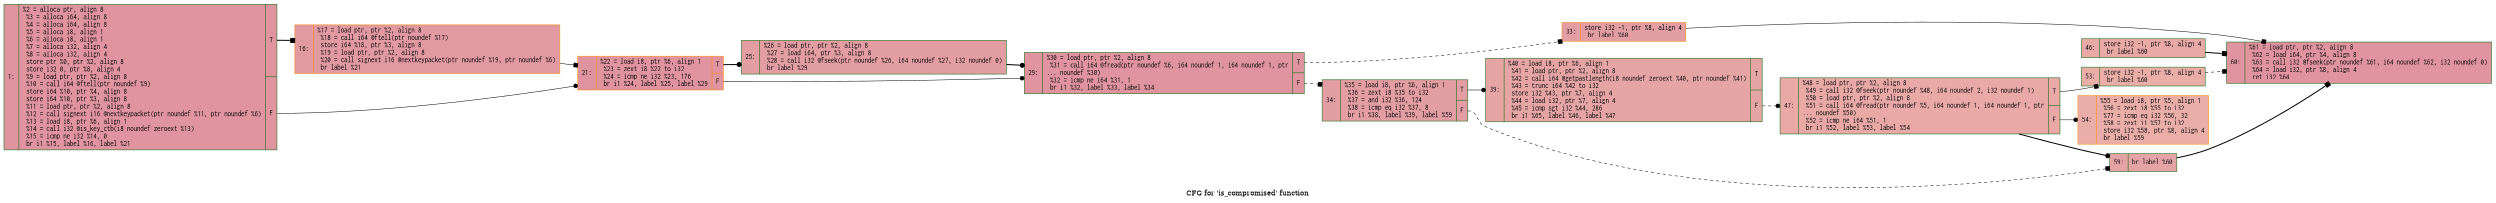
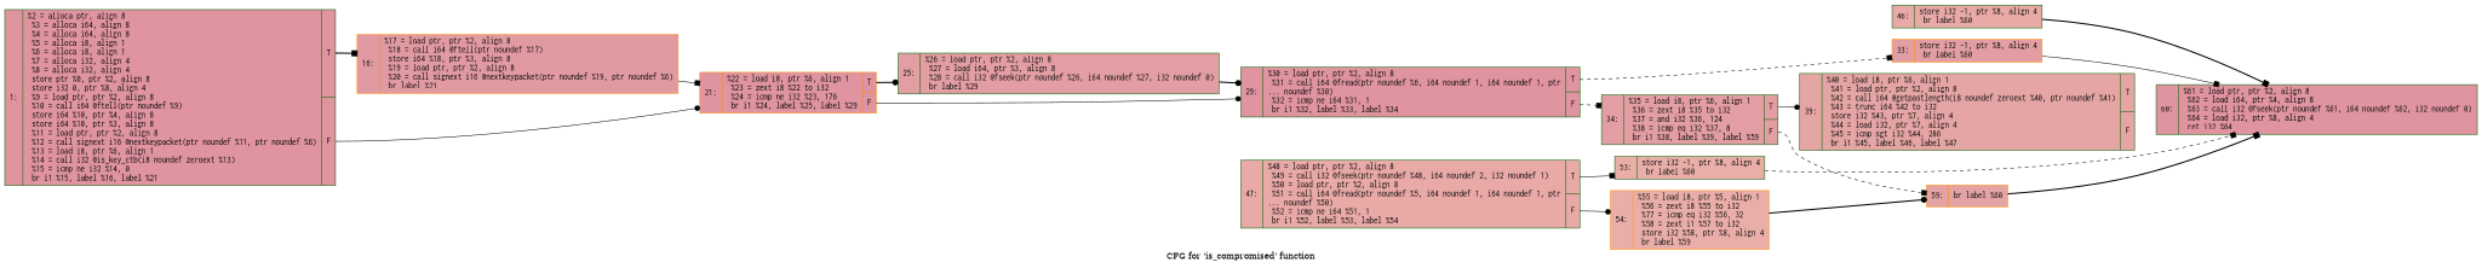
  digraph {
    label="CFG for 'is_compromised' function"
    rankdir=LR
    node [color=darkgreen fillcolor="#b70d2870" fontname=Courier shape=record style=filled]
    edge [arrowhead=box style=solid]
    n1 [label="{1:\l|  %2 = alloca ptr, align 8\l  %3 = alloca i64, align 8\l  %4 = alloca i64, align 8\l  %5 = alloca i8, align 1\l  %6 = alloca i8, align 1\l  %7 = alloca i32, align 4\l  %8 = alloca i32, align 4\l  store ptr %0, ptr %2, align 8\l  store i32 0, ptr %8, align 4\l  %9 = load ptr, ptr %2, align 8\l  %10 = call i64 @ftell(ptr noundef %9)\l  store i64 %10, ptr %4, align 8\l  store i64 %10, ptr %3, align 8\l  %11 = load ptr, ptr %2, align 8\l  %12 = call signext i16 @nextkeypacket(ptr noundef %11, ptr noundef %6)\l  %13 = load i8, ptr %6, align 1\l  %14 = call i32 @is_key_ctb(i8 noundef zeroext %13)\l  %15 = icmp ne i32 %14, 0\l  br i1 %15, label %16, label %21\l|{<s0>T|<s1>F}}"]
    n2 [color=darkorange fillcolor="#bb1b2c70" label="{16:\l|  %17 = load ptr, ptr %2, align 8\l  %18 = call i64 @ftell(ptr noundef %17)\l  store i64 %18, ptr %3, align 8\l  %19 = load ptr, ptr %2, align 8\l  %20 = call signext i16 @nextkeypacket(ptr noundef %19, ptr noundef %6)\l  br label %21\l}"]
    n3 [color=darkorange label="{21:\l|  %22 = load i8, ptr %6, align 1\l  %23 = zext i8 %22 to i32\l  %24 = icmp ne i32 %23, 176\l  br i1 %24, label %25, label %29\l|{<s0>T|<s1>F}}"]
    n4 [fillcolor="#be242e70" label="{25:\l|  %26 = load ptr, ptr %2, align 8\l  %27 = load i64, ptr %3, align 8\l  %28 = call i32 @fseek(ptr noundef %26, i64 noundef %27, i32 noundef 0)\l  br label %29\l}"]
    n5 [label="{29:\l|  %30 = load ptr, ptr %2, align 8\l  %31 = call i64 @fread(ptr noundef %6, i64 noundef 1, i64 noundef 1, ptr\l... noundef %30)\l  %32 = icmp ne i64 %31, 1\l  br i1 %32, label %33, label %34\l|{<s0>T|<s1>F}}"]
    n6 [color=darkorange fillcolor="#be242e70" label="{33:\l|  store i32 -1, ptr %8, align 4\l  br label %60\l}"]
    n7 [fillcolor="#be242e70" label="{34:\l|  %35 = load i8, ptr %6, align 1\l  %36 = zext i8 %35 to i32\l  %37 = and i32 %36, 124\l  %38 = icmp eq i32 %37, 8\l  br i1 %38, label %39, label %59\l|{<s0>T|<s1>F}}"]
    n8 [label="{60:\l|  %61 = load ptr, ptr %2, align 8\l  %62 = load i64, ptr %4, align 8\l  %63 = call i32 @fseek(ptr noundef %61, i64 noundef %62, i32 noundef 0)\l  %64 = load i32, ptr %8, align 4\l  ret i32 %64\l}"]
-   n9 [fillcolor="#c5333470" label="{39:\l|  %40 = load i8, ptr %6, align 1\l  %41 = load ptr, ptr %2, align 8\l  %42 = call i64 @getpastlength(i8 noundef zeroext %40, ptr noundef %41)\l  %43 = trunc i64 %42 to i32\l  store i32 %43, ptr %7, align 4\l  %44 = load i32, ptr %7, align 4\l  %45 = icmp sgt i32 %44, 286\l  br i1 %65, label %46, label %47\l|{<s0>T|<s1>F}}"]
-   n10 [fillcolor="#c32e3170" label="{59:\l|  br label %60\l}"]
+   n9 [fillcolor="#c5333470" label="{39:\l|  %40 = load i8, ptr %6, align 1\l  %41 = load ptr, ptr %2, align 8\l  %42 = call i64 @getpastlength(i8 noundef zeroext %40, ptr noundef %41)\l  %43 = trunc i64 %42 to i32\l  store i32 %43, ptr %7, align 4\l  %44 = load i32, ptr %7, align 4\l  %45 = icmp sgt i32 %44, 286\l  br i1 %45, label %46, label %47\l|{<s0>T|<s1>F}}"]
+   n10 [color=darkorange fillcolor="#c32e3170" label="{59:\l|  br label %60\l}"]
    n11 [fillcolor="#ca3b3770" label="{47:\l|  %48 = load ptr, ptr %2, align 8\l  %49 = call i32 @fseek(ptr noundef %48, i64 noundef 2, i32 noundef 1)\l  %50 = load ptr, ptr %2, align 8\l  %51 = call i64 @fread(ptr noundef %5, i64 noundef 1, i64 noundef 1, ptr\l... noundef %50)\l  %52 = icmp ne i64 %51, 1\l  br i1 %52, label %53, label %54\l|{<s0>T|<s1>F}}"]
    n12 [fillcolor="#ca3b3770" label="{46:\l|  store i32 -1, ptr %8, align 4\l  br label %60\l}"]
    n13 [fillcolor="#d0473d70" label="{53:\l|  store i32 -1, ptr %8, align 4\l  br label %60\l}"]
    n14 [color=darkorange fillcolor="#d0473d70" label="{54:\l|  %55 = load i8, ptr %5, align 1\l  %56 = zext i8 %55 to i32\l  %77 = icmp eq i32 %56, 32\l  %58 = zext i1 %57 to i32\l  store i32 %58, ptr %8, align 4\l  br label %59\l}"]
    n1 -> n2 [style=bold tailport=s0]
    n1 -> n3 [arrowhead=dot tailport=s1]
    n2 -> n3
    n3 -> n4 [arrowhead=dot style=bold tailport=s0]
    n3 -> n5 [arrowhead=dot tailport=s1]
    n4 -> n5 [arrowhead=dot style=bold]
    n5 -> n6 [style=dashed tailport=s0]
    n5 -> n7 [style=dashed tailport=s1]
    n6 -> n8
    n7 -> n9 [arrowhead=dot tailport=s0]
    n7 -> n10 [style=dashed tailport=s1]
-   n9 -> n11 [arrowhead=dot style=dashed tailport=s1]
    n10 -> n8 [style=bold]
    n11 -> n13 [tailport=s0]
    n11 -> n14 [arrowhead=dot tailport=s1]
    n12 -> n8 [style=bold]
    n13 -> n8 [style=dashed]
-   n11 -> n10 [arrowhead=dot style=bold]
+   n14 -> n10 [arrowhead=dot style=bold]
  }
